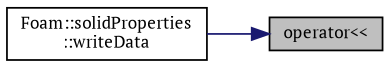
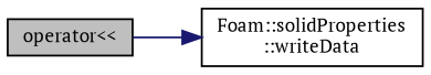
  digraph {
    rankdir=LR
    fontname="PT Serif"
    node [color=black fontname="PT Serif" fontsize=10 shape=record]
    n1 [fillcolor=grey75 fontcolor=black height=0.2 label="operator\<\<" style=filled width=0.4]
    n2 [height=0.2 label="Foam::solidProperties\l::writeData" width=0.4]
-   n2 -> n1 [color=midnightblue fontname="PT Serif" fontsize=10 labelfontname=Helvetica labelfontsize=10 style=solid]
+   n1 -> n2 [color=midnightblue fontname="PT Serif" fontsize=10 labelfontname=Helvetica labelfontsize=10 style=solid]
  }
